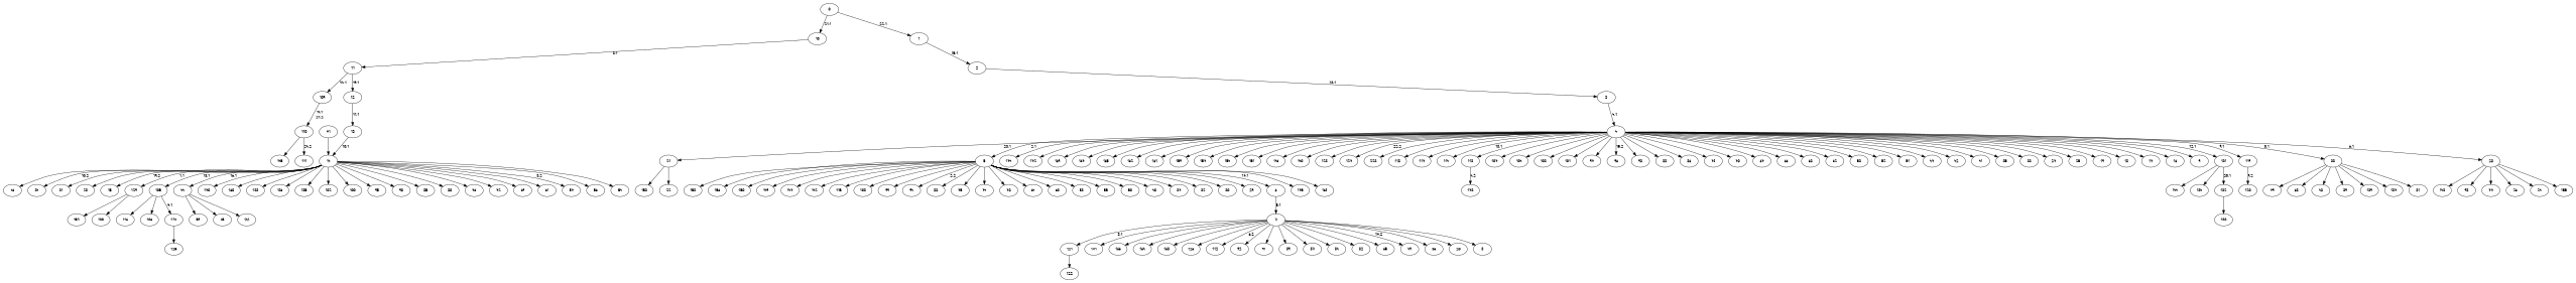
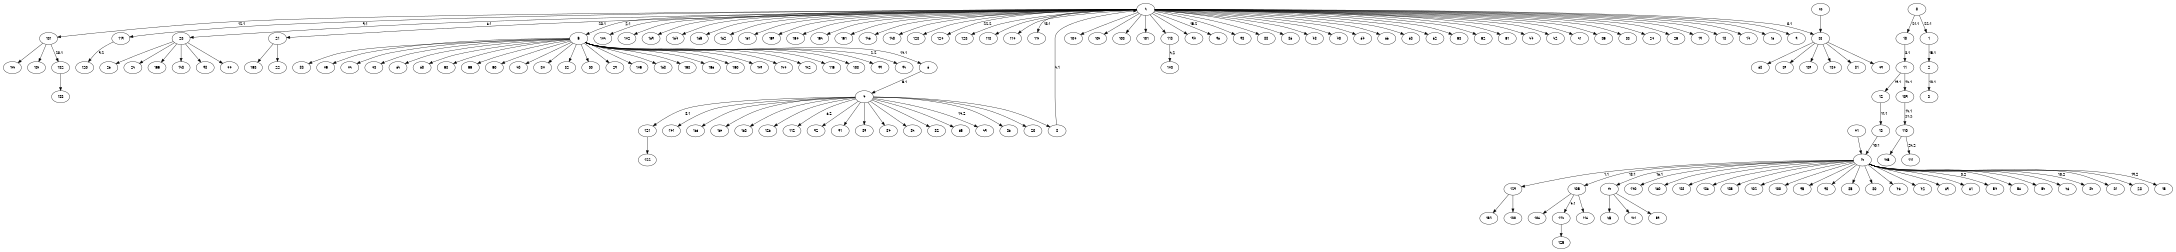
  digraph {
    fontname="Patrick Hand"
    node [fontname="Patrick Hand"]
    edge [fontname="Patrick Hand"]
    132
    133
    131
    144
    134
    129
    152
    130
    124
    125
    121
    122
    119
    120
    110
    145
    111
    109
    105
    116
    106
    44
    141
    59
    45
    38
    139
    137
    81
    79
    68
    43
    39
    23
    155
    143
    98
    77
    26
    24
    21
    153
    22
    14
    170
    160
    138
    136
    135
    102
    100
    95
    90
    85
    80
    76
    72
    69
    61
    57
    56
    54
    46
    34
    31
    28
    15
    71
    13
    12
    11
    10
    7
    171
    166
    164
    163
    126
    112
    92
    91
    89
    87
    84
    82
    65
    49
    36
    20
    8
    6
    5
    175
    168
    158
    156
    150
    149
    147
    142
    115
    108
    99
    94
    83
    75
    74
    73
    64
    60
    58
    55
    50
    40
    37
    32
    30
    29
    4
    174
    172
    169
    167
    165
    162
    161
    159
    157
    154
    151
    146
    140
    128
    127
-   123 [label=223]
+   123
    118
    117
    114
    113
    107
    104
    103
    101
    97
    96
    93
    88
    86
    78
    70
    67
    66
    63
    62
    53
    52
    51
    47
    42
    41
    35
    33
    27
    25
    19
    18
    17
    16
    9
    173
    3
    2
    1
    0
    132 -> 133
    131 -> 132 [label="20,1"]
    131 -> 144
    131 -> 134
    129 -> 152
    129 -> 130
    124 -> 125
    121 -> 122
    119 -> 120 [label="9,2"]
    110 -> 145
    110 -> 111 [label="24,2"]
    109 -> 110 [label="14,1\n21,2"]
    105 -> 124 [label="7,1"]
    105 -> 116
    105 -> 106
    44 -> 141
    44 -> 59
    44 -> 45
    38 -> 139
    38 -> 137
    38 -> 81
    38 -> 79
    38 -> 68
-   38 -> 43
+   43 -> 38
    38 -> 39
    23 -> 155
    23 -> 143
    23 -> 98
    23 -> 77
    23 -> 26
    23 -> 24
    21 -> 153
    21 -> 22
    14 -> 129 [label="1,1"]
    14 -> 105 [label="18,1"]
    14 -> 44 [label="16,1"]
    14 -> 170
    14 -> 160
    14 -> 138
    14 -> 136
    14 -> 135
    14 -> 102
    14 -> 100
    14 -> 95
    14 -> 90
    14 -> 85
    14 -> 80
    14 -> 76
    14 -> 72
    14 -> 69
    14 -> 61
    14 -> 57 [label="3,2"]
    14 -> 56
    14 -> 54
    14 -> 46
    14 -> 34 [label="10,2"]
    14 -> 31
    14 -> 28
    14 -> 15 [label="19,2"]
    71 -> 14
    13 -> 14 [label="10,1"]
    12 -> 13 [label="11,1"]
    11 -> 109 [label="24,1"]
    11 -> 12 [label="19,1"]
    10 -> 11 [label="3,1"]
    7 -> 121 [label="8,1"]
    7 -> 171
    7 -> 166
    7 -> 164
    7 -> 163
    7 -> 126
    7 -> 112 [label="6,2"]
    7 -> 92
    7 -> 91
    7 -> 89
    7 -> 87
    7 -> 84
    7 -> 82
    7 -> 65
    7 -> 49 [label="17,2"]
    7 -> 36
    7 -> 20
    7 -> 8
    6 -> 7 [label="5,1"]
    5 -> 6 [label="17,1"]
    5 -> 175
    5 -> 168
    5 -> 158
    5 -> 156
    5 -> 150
    5 -> 149
    5 -> 147
    5 -> 142
    5 -> 115
    5 -> 108
    5 -> 99
    5 -> 94 [label="2,2"]
    5 -> 83
    5 -> 75
    5 -> 74
    5 -> 73
    5 -> 64
    5 -> 60
    5 -> 58
    5 -> 55
    5 -> 50
    5 -> 40
    5 -> 37
    5 -> 32
    5 -> 30
    5 -> 29
    4 -> 131 [label="12,1"]
    4 -> 119 [label="9,1"]
    4 -> 38 [label="0,1"]
    4 -> 23 [label="6,1"]
    4 -> 21 [label="23,1"]
    4 -> 5 [label="2,1"]
    4 -> 174
    4 -> 172
    4 -> 169
    4 -> 167
    4 -> 165
    4 -> 162
    4 -> 161
    4 -> 159
    4 -> 157
    4 -> 154
    4 -> 151
    4 -> 146
    4 -> 140
    4 -> 128
    4 -> 127 [label="22,2"]
    4 -> 123
    4 -> 118
    4 -> 117
    4 -> 114 [label="18,1"]
    4 -> 113
    4 -> 107
    4 -> 104
    4 -> 103
    4 -> 101
    4 -> 97
    4 -> 96 [label="15,2"]
    4 -> 93
    4 -> 88
    4 -> 86
    4 -> 78
    4 -> 70
    4 -> 67
    4 -> 66
    4 -> 63
    4 -> 62
    4 -> 53
    4 -> 52
    4 -> 51
    4 -> 47
    4 -> 42
    4 -> 41
    4 -> 35
    4 -> 33
    4 -> 27
    4 -> 25
    4 -> 19
    4 -> 18
    4 -> 17
    4 -> 16
    4 -> 9
    113 -> 173 [label="4,2"]
-   3 -> 4 [label="4,1"]
+   8 -> 4 [label="4,1"]
    2 -> 3 [label="13,1"]
    1 -> 2 [label="15,1"]
    0 -> 10 [label="21,1"]
    0 -> 1 [label="22,1"]
  }
